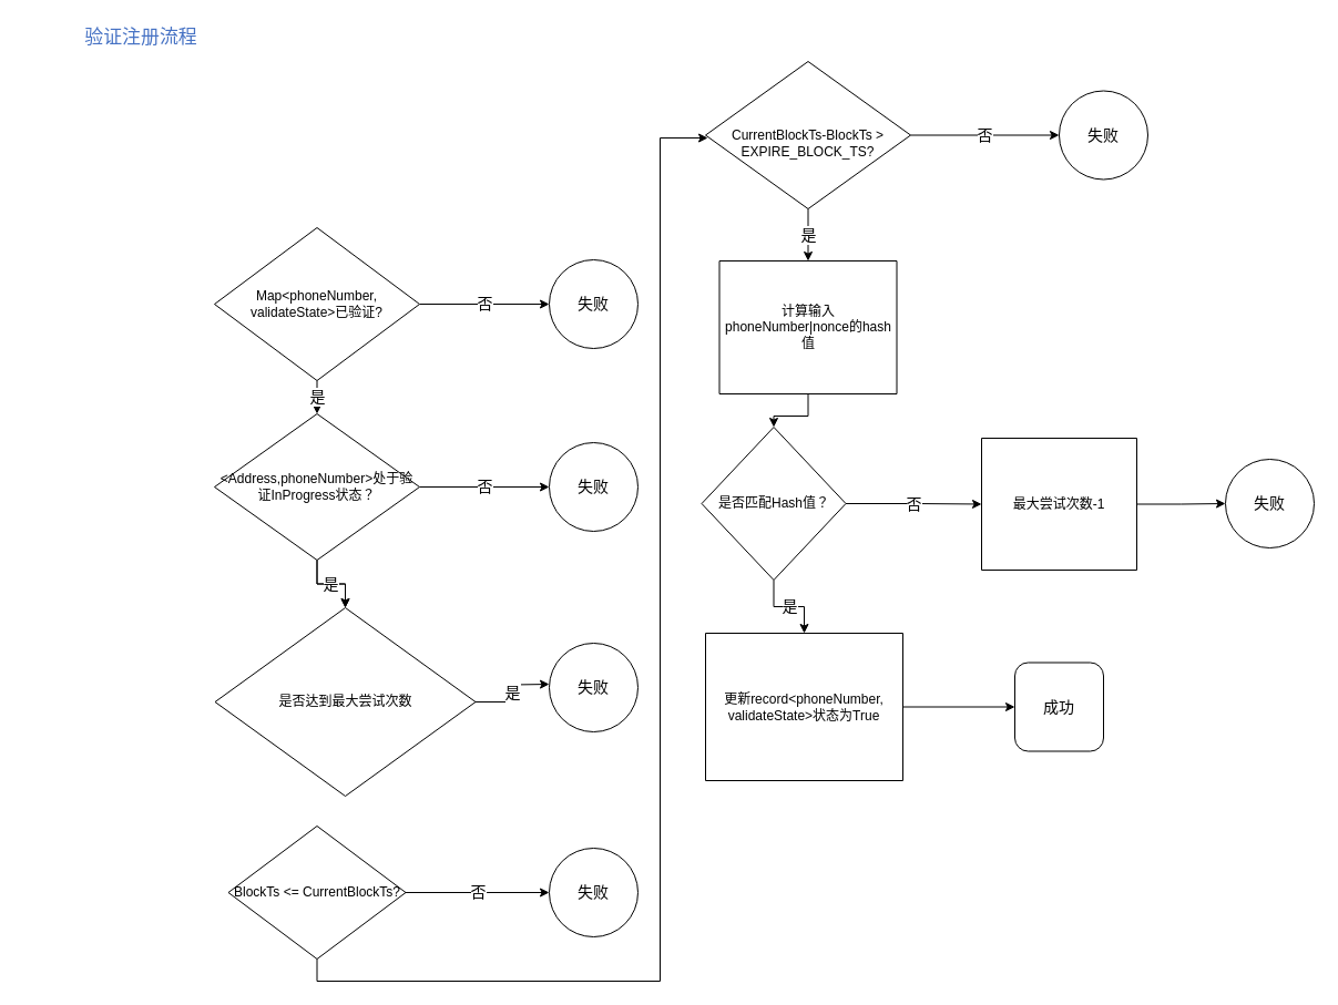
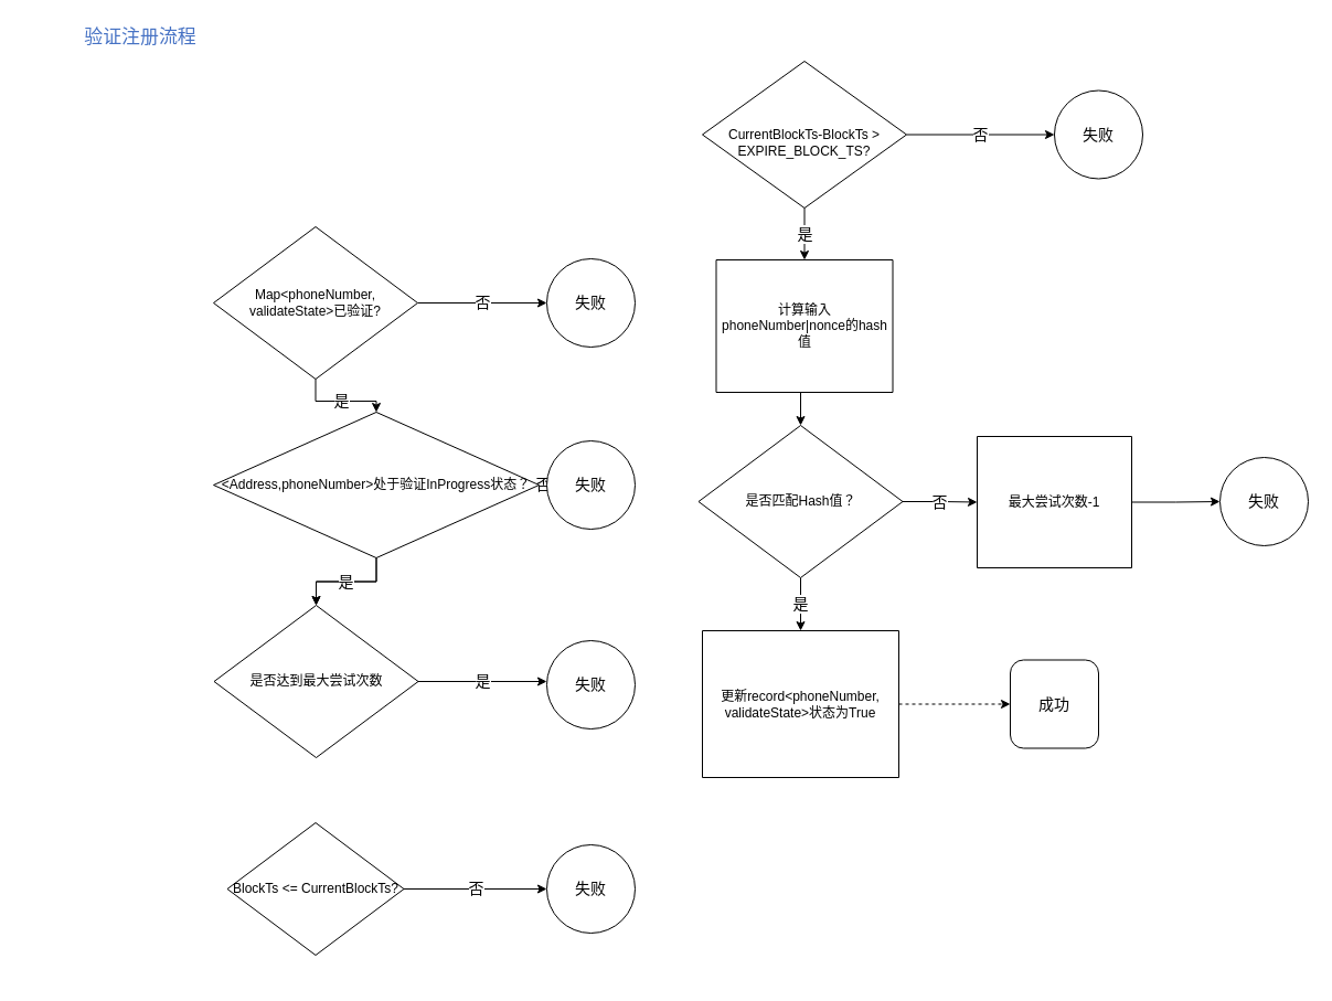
  <mxCell id="0" />
  <mxCell id="1" parent="0" />
  <mxCell id="2" value="&lt;div style=&quot;font-size: 1px&quot;&gt;&lt;p style=&quot;align:center;margin-left:0;margin-right:0;margin-top:0px;margin-bottom:0px;text-indent:0;valign:middle;direction:ltr;&quot;&gt;&lt;font style=&quot;font-size:16.93px;font-family:Calibri;color:#4672c4;direction:ltr;letter-spacing:0px;line-height:120%;opacity:1&quot;&gt; &lt;/font&gt;&lt;font style=&quot;font-size:16.93px;font-family:Themed;color:#4672c4;direction:ltr;letter-spacing:0px;line-height:120%;opacity:1&quot;&gt;验证注册流程&lt;br/&gt;&lt;/font&gt;&lt;/p&gt;&lt;/div&gt;" style="verticalAlign=middle;align=center;vsdxID=1;fillColor=none;gradientColor=none;shape=stencil(nZBLDoAgDERP0z3SIyjew0SURgSD+Lu9kMZoXLhwN9O+tukAlrNpJg1SzDH4QW/URgNYgZTkjA4UkwJUgGXng+6DX1zLfmoymdXo17xh5zmRJ6Q42BWCfc2oJfdAr+Yv+AP9Cb7OJ3H/2JG1HNGz/84klThPVCc=);strokeColor=none;points=[];labelBackgroundColor=none;rounded=0;html=1;whiteSpace=wrap;" parent="1" vertex="1"><mxGeometry x="20" y="20" width="214" height="28" as="geometry" /></mxCell>
  <mxCell id="3" value="否" style="edgeStyle=orthogonalEdgeStyle;rounded=0;orthogonalLoop=1;jettySize=auto;html=1;exitX=1;exitY=0.5;exitDx=0;exitDy=0;exitPerimeter=0;fontSize=14;fontColor=#000000;entryX=0;entryY=0.5;entryDx=0;entryDy=0;" edge="1" parent="1" source="6" target="28"><mxGeometry relative="1" as="geometry"><mxPoint x="488.63" y="438.1" as="targetPoint" /></mxGeometry></mxCell>
  <mxCell id="4" value="" style="edgeStyle=orthogonalEdgeStyle;rounded=0;orthogonalLoop=1;jettySize=auto;html=1;fontSize=14;fontColor=#000000;" edge="1" parent="1" source="6" target="24"><mxGeometry relative="1" as="geometry" /></mxCell>
  <mxCell id="5" value="是" style="edgeStyle=orthogonalEdgeStyle;rounded=0;orthogonalLoop=1;jettySize=auto;html=1;fontSize=14;fontColor=#000000;" edge="1" parent="1" source="6" target="24"><mxGeometry relative="1" as="geometry" /></mxCell>
- <mxCell id="6" value="&amp;lt;Address,phoneNumber&amp;gt;处于验证InProgress状态？" style="verticalAlign=middle;align=center;vsdxID=5;shape=stencil(nZBNDoUgDIRP0z3SeAKf3sNElEYEg/h3+wdpjIaFC3cz9OukDGC16HZWIMUSvBvVTl3QgD+QkqxWnkJUgDVg1TuvBu9W27Gf20QmNbktJRy8V4q0IsXJthDsG2YN2Qd7DS+4fGGz3Bfyc2Z2axT3J3syhjt6zvNS4hMXivUf);points=[[1,0.5,0],[0.5,0,0],[0.5,0.5,0]];labelBackgroundColor=none;rounded=0;html=1;whiteSpace=wrap;" parent="1" vertex="1"><mxGeometry x="193" y="373" width="185" height="132" as="geometry" /></mxCell>
+ <mxCell id="6" value="&amp;lt;Address,phoneNumber&amp;gt;处于验证InProgress状态？" style="verticalAlign=middle;align=center;vsdxID=5;shape=stencil(nZBNDoUgDIRP0z3SeAKf3sNElEYEg/h3+wdpjIaFC3cz9OukDGC16HZWIMUSvBvVTl3QgD+QkqxWnkJUgDVg1TuvBu9W27Gf20QmNbktJRy8V4q0IsXJthDsG2YN2Qd7DS+4fGGz3Bfyc2Z2axT3J3syhjt6zvNS4hMXivUf);points=[[1,0.5,0],[0.5,0,0],[0.5,0.5,0]];labelBackgroundColor=none;rounded=0;html=1;whiteSpace=wrap;" parent="1" vertex="1"><mxGeometry x="193" y="373" width="295" height="132" as="geometry" /></mxCell>
  <mxCell id="7" value="否" style="edgeStyle=orthogonalEdgeStyle;rounded=0;orthogonalLoop=1;jettySize=auto;html=1;exitX=1;exitY=0.5;exitDx=0;exitDy=0;exitPerimeter=0;entryX=0;entryY=0.5;entryDx=0;entryDy=0;fontSize=14;fontColor=#000000;" edge="1" parent="1" source="9" target="30"><mxGeometry relative="1" as="geometry"><mxPoint x="495" y="805" as="targetPoint" /></mxGeometry></mxCell>
- <mxCell id="8" style="edgeStyle=orthogonalEdgeStyle;rounded=0;orthogonalLoop=1;jettySize=auto;html=1;exitX=0.5;exitY=1;exitDx=0;exitDy=0;exitPerimeter=0;fontSize=14;fontColor=#000000;entryX=0.011;entryY=0.519;entryDx=0;entryDy=0;entryPerimeter=0;" edge="1" parent="1" source="9" target="12"><mxGeometry relative="1" as="geometry"><mxPoint x="625" y="120" as="targetPoint" /><Array as="points"><mxPoint x="286" y="885" /><mxPoint x="595" y="885" /><mxPoint x="595" y="124" /></Array></mxGeometry></mxCell>
  <mxCell id="9" value="BlockTs &amp;lt;= CurrentBlockTs?" style="verticalAlign=middle;align=center;vsdxID=19;shape=stencil(nZBNDoUgDIRP0z3SeAKf3sNElEYEg/h3+wdpjIaFC3cz9OukDGC16HZWIMUSvBvVTl3QgD+QkqxWnkJUgDVg1TuvBu9W27Gf20QmNbktJRy8V4q0IsXJthDsG2YN2Qd7DS+4fGGz3Bfyc2Z2axT3J3syhjt6zvNS4hMXivUf);points=[[0.5,1,0],[1,0.5,0],[0.5,0,0],[0,0.5,0]];labelBackgroundColor=none;rounded=0;html=1;whiteSpace=wrap;" parent="1" vertex="1"><mxGeometry x="205.5" y="745" width="160" height="120" as="geometry" /></mxCell>
  <mxCell id="10" value="是" style="edgeStyle=orthogonalEdgeStyle;rounded=0;orthogonalLoop=1;jettySize=auto;html=1;entryX=0.5;entryY=0;entryDx=0;entryDy=0;entryPerimeter=0;fontSize=14;fontColor=#000000;" edge="1" parent="1" source="12" target="17"><mxGeometry relative="1" as="geometry" /></mxCell>
  <mxCell id="11" value="否" style="edgeStyle=orthogonalEdgeStyle;rounded=0;orthogonalLoop=1;jettySize=auto;html=1;exitX=1;exitY=0.5;exitDx=0;exitDy=0;exitPerimeter=0;fontSize=14;fontColor=#000000;entryX=0;entryY=0.5;entryDx=0;entryDy=0;" edge="1" parent="1" source="12" target="31"><mxGeometry relative="1" as="geometry"><mxPoint x="949" y="121" as="targetPoint" /><Array as="points" /></mxGeometry></mxCell>
  <mxCell id="12" value="&lt;br&gt;CurrentBlockTs-BlockTs &amp;gt; EXPIRE_BLOCK_TS?" style="verticalAlign=middle;align=center;vsdxID=21;shape=stencil(nZBNDoUgDIRP0z3SeAKf3sNElEYEg/h3+wdpjIaFC3cz9OukDGC16HZWIMUSvBvVTl3QgD+QkqxWnkJUgDVg1TuvBu9W27Gf20QmNbktJRy8V4q0IsXJthDsG2YN2Qd7DS+4fGGz3Bfyc2Z2axT3J3syhjt6zvNS4hMXivUf);points=[[1,0.5,0],[0.5,0,0],[0.5,0.5,0]];labelBackgroundColor=none;rounded=0;html=1;whiteSpace=wrap;" parent="1" vertex="1"><mxGeometry x="636" y="55" width="185" height="133" as="geometry" /></mxCell>
  <mxCell id="13" value="是" style="edgeStyle=orthogonalEdgeStyle;rounded=0;orthogonalLoop=1;jettySize=auto;html=1;entryX=0.5;entryY=0;entryDx=0;entryDy=0;entryPerimeter=0;fontSize=14;fontColor=#000000;" edge="1" parent="1" source="15" target="6"><mxGeometry relative="1" as="geometry" /></mxCell>
  <mxCell id="14" value="否" style="edgeStyle=orthogonalEdgeStyle;rounded=0;orthogonalLoop=1;jettySize=auto;html=1;exitX=1;exitY=0.5;exitDx=0;exitDy=0;exitPerimeter=0;entryX=0;entryY=0.5;entryDx=0;entryDy=0;fontSize=14;fontColor=#000000;" edge="1" parent="1" source="15" target="29"><mxGeometry relative="1" as="geometry" /></mxCell>
  <mxCell id="15" value="Map&amp;lt;phoneNumber, validateState&amp;gt;已验证?" style="verticalAlign=middle;align=center;vsdxID=43;shape=stencil(nZBNDoUgDIRP0z3SeAKf3sNElEYEg/h3+wdpjIaFC3cz9OukDGC16HZWIMUSvBvVTl3QgD+QkqxWnkJUgDVg1TuvBu9W27Gf20QmNbktJRy8V4q0IsXJthDsG2YN2Qd7DS+4fGGz3Bfyc2Z2axT3J3syhjt6zvNS4hMXivUf);points=[[1,0.5,0],[0.5,0,0],[0.5,0.5,0]];labelBackgroundColor=none;rounded=0;html=1;whiteSpace=wrap;" parent="1" vertex="1"><mxGeometry x="193" y="205" width="185" height="138" as="geometry" /></mxCell>
  <mxCell id="16" style="edgeStyle=orthogonalEdgeStyle;rounded=0;orthogonalLoop=1;jettySize=auto;html=1;exitX=0.5;exitY=1;exitDx=0;exitDy=0;exitPerimeter=0;entryX=0.5;entryY=0;entryDx=0;entryDy=0;entryPerimeter=0;fontSize=14;fontColor=#000000;" edge="1" parent="1" source="17" target="20"><mxGeometry relative="1" as="geometry" /></mxCell>
  <mxCell id="17" value="计算输入phoneNumber|nonce的hash值" style="verticalAlign=middle;align=center;vsdxID=48;shape=stencil(nZBLDoAgDERP0z3SIyjew0SURgSD+Lu9kMZoXLhwN9O+tukAlrNpJg1SzDH4QW/URgNYgZTkjA4UkwJUgGXng+6DX1zLfmoymdXo17xh5zmRJ6Q42BWCfc2oJfdAr+Yv+AP9Cb7OJ3H/2JG1HNGz/84klThPVCc=);points=[[0.5,1,0],[1,0.5,0],[0.5,0,0],[0,0.5,0],[0.5,0.5,0]];labelBackgroundColor=none;rounded=0;html=1;whiteSpace=wrap;" parent="1" vertex="1"><mxGeometry x="648.5" y="235" width="160" height="120" as="geometry" /></mxCell>
  <mxCell id="18" value="否" style="edgeStyle=orthogonalEdgeStyle;rounded=0;orthogonalLoop=1;jettySize=auto;html=1;exitX=1;exitY=0.5;exitDx=0;exitDy=0;exitPerimeter=0;entryX=0;entryY=0.5;entryDx=0;entryDy=0;entryPerimeter=0;fontSize=14;fontColor=#000000;" edge="1" parent="1" source="20" target="27"><mxGeometry relative="1" as="geometry" /></mxCell>
  <mxCell id="19" value="是" style="edgeStyle=orthogonalEdgeStyle;rounded=0;orthogonalLoop=1;jettySize=auto;html=1;entryX=0.5;entryY=0;entryDx=0;entryDy=0;entryPerimeter=0;fontSize=14;fontColor=#000000;" edge="1" parent="1" source="20" target="22"><mxGeometry relative="1" as="geometry" /></mxCell>
- <mxCell id="20" value="是否匹配Hash值？" style="verticalAlign=middle;align=center;vsdxID=52;shape=stencil(nZBNDoUgDIRP0z3SeAKf3sNElEYEg/h3+wdpjIaFC3cz9OukDGC16HZWIMUSvBvVTl3QgD+QkqxWnkJUgDVg1TuvBu9W27Gf20QmNbktJRy8V4q0IsXJthDsG2YN2Qd7DS+4fGGz3Bfyc2Z2axT3J3syhjt6zvNS4hMXivUf);points=[[1,0.5,0],[0.5,0,0],[0.5,0.5,0]];labelBackgroundColor=none;rounded=0;html=1;whiteSpace=wrap;" parent="1" vertex="1"><mxGeometry x="632.5" y="385" width="130" height="138" as="geometry" /></mxCell>
- <mxCell id="21" style="edgeStyle=orthogonalEdgeStyle;rounded=0;orthogonalLoop=1;jettySize=auto;html=1;exitX=1;exitY=0.5;exitDx=0;exitDy=0;exitPerimeter=0;entryX=0;entryY=0.5;entryDx=0;entryDy=0;fontSize=14;fontColor=#000000;" edge="1" parent="1" source="22" target="33"><mxGeometry relative="1" as="geometry"><mxPoint x="977.014" y="637.046" as="targetPoint" /></mxGeometry></mxCell>
+ <mxCell id="20" value="是否匹配Hash值？" style="verticalAlign=middle;align=center;vsdxID=52;shape=stencil(nZBNDoUgDIRP0z3SeAKf3sNElEYEg/h3+wdpjIaFC3cz9OukDGC16HZWIMUSvBvVTl3QgD+QkqxWnkJUgDVg1TuvBu9W27Gf20QmNbktJRy8V4q0IsXJthDsG2YN2Qd7DS+4fGGz3Bfyc2Z2axT3J3syhjt6zvNS4hMXivUf);points=[[1,0.5,0],[0.5,0,0],[0.5,0.5,0]];labelBackgroundColor=none;rounded=0;html=1;whiteSpace=wrap;" parent="1" vertex="1"><mxGeometry x="632.5" y="385" width="185" height="138" as="geometry" /></mxCell>
+ <mxCell id="21" style="edgeStyle=orthogonalEdgeStyle;rounded=0;orthogonalLoop=1;jettySize=auto;html=1;exitX=1;exitY=0.5;exitDx=0;exitDy=0;exitPerimeter=0;entryX=0;entryY=0.5;entryDx=0;entryDy=0;fontSize=14;fontColor=#000000;dashed=1;" edge="1" parent="1" source="22" target="33"><mxGeometry relative="1" as="geometry"><mxPoint x="977.014" y="637.046" as="targetPoint" /></mxGeometry></mxCell>
  <mxCell id="22" value="更新record&amp;lt;phoneNumber, validateState&amp;gt;状态为True" style="verticalAlign=middle;align=center;vsdxID=60;shape=stencil(nZBLDoAgDERP0z3SIyjew0SURgSD+Lu9kMZoXLhwN9O+tukAlrNpJg1SzDH4QW/URgNYgZTkjA4UkwJUgGXng+6DX1zLfmoymdXo17xh5zmRJ6Q42BWCfc2oJfdAr+Yv+AP9Cb7OJ3H/2JG1HNGz/84klThPVCc=);points=[[1,0.5,0],[0.5,0,0],[0.5,0.5,0],[0.5,0.5,0]];labelBackgroundColor=none;rounded=0;html=1;whiteSpace=wrap;" parent="1" vertex="1"><mxGeometry x="636" y="571" width="178" height="133" as="geometry" /></mxCell>
  <mxCell id="23" value="是" style="edgeStyle=orthogonalEdgeStyle;rounded=0;orthogonalLoop=1;jettySize=auto;html=1;exitX=1;exitY=0.5;exitDx=0;exitDy=0;exitPerimeter=0;fontSize=14;" edge="1" parent="1" source="24"><mxGeometry relative="1" as="geometry"><mxPoint x="495" y="617" as="targetPoint" /></mxGeometry></mxCell>
- <mxCell id="24" value="是否达到最大尝试次数" style="verticalAlign=middle;align=center;vsdxID=5;shape=stencil(nZBNDoUgDIRP0z3SeAKf3sNElEYEg/h3+wdpjIaFC3cz9OukDGC16HZWIMUSvBvVTl3QgD+QkqxWnkJUgDVg1TuvBu9W27Gf20QmNbktJRy8V4q0IsXJthDsG2YN2Qd7DS+4fGGz3Bfyc2Z2axT3J3syhjt6zvNS4hMXivUf);points=[[1,0.5,0],[0.5,0,0],[0.5,0.5,0]];labelBackgroundColor=none;rounded=0;html=1;whiteSpace=wrap;" vertex="1" parent="1"><mxGeometry x="193.5" y="548" width="235" height="170" as="geometry" /></mxCell>
+ <mxCell id="24" value="是否达到最大尝试次数" style="verticalAlign=middle;align=center;vsdxID=5;shape=stencil(nZBNDoUgDIRP0z3SeAKf3sNElEYEg/h3+wdpjIaFC3cz9OukDGC16HZWIMUSvBvVTl3QgD+QkqxWnkJUgDVg1TuvBu9W27Gf20QmNbktJRy8V4q0IsXJthDsG2YN2Qd7DS+4fGGz3Bfyc2Z2axT3J3syhjt6zvNS4hMXivUf);points=[[1,0.5,0],[0.5,0,0],[0.5,0.5,0]];labelBackgroundColor=none;rounded=0;html=1;whiteSpace=wrap;" vertex="1" parent="1"><mxGeometry x="193.5" y="548" width="185" height="138" as="geometry" /></mxCell>
  <mxCell id="25" value="失败" style="ellipse;whiteSpace=wrap;html=1;aspect=fixed;fontSize=14;" vertex="1" parent="1"><mxGeometry x="495" y="580" width="80" height="80" as="geometry" /></mxCell>
  <mxCell id="26" style="edgeStyle=orthogonalEdgeStyle;rounded=0;orthogonalLoop=1;jettySize=auto;html=1;exitX=1;exitY=0.5;exitDx=0;exitDy=0;exitPerimeter=0;entryX=0;entryY=0.5;entryDx=0;entryDy=0;fontSize=14;fontColor=#000000;" edge="1" parent="1" source="27" target="32"><mxGeometry relative="1" as="geometry"><mxPoint x="1092.032" y="454" as="targetPoint" /></mxGeometry></mxCell>
  <mxCell id="27" value="最大尝试次数-1" style="verticalAlign=middle;align=center;vsdxID=48;shape=stencil(nZBLDoAgDERP0z3SIyjew0SURgSD+Lu9kMZoXLhwN9O+tukAlrNpJg1SzDH4QW/URgNYgZTkjA4UkwJUgGXng+6DX1zLfmoymdXo17xh5zmRJ6Q42BWCfc2oJfdAr+Yv+AP9Cb7OJ3H/2JG1HNGz/84klThPVCc=);points=[[0.5,1,0],[1,0.5,0],[0.5,0,0],[0,0.5,0],[0.5,0.5,0]];labelBackgroundColor=none;rounded=0;html=1;whiteSpace=wrap;" vertex="1" parent="1"><mxGeometry x="885" y="395" width="140" height="119" as="geometry" /></mxCell>
  <mxCell id="28" value="失败" style="ellipse;whiteSpace=wrap;html=1;aspect=fixed;fontSize=14;" vertex="1" parent="1"><mxGeometry x="495" y="399" width="80" height="80" as="geometry" /></mxCell>
  <mxCell id="29" value="失败" style="ellipse;whiteSpace=wrap;html=1;aspect=fixed;fontSize=14;" vertex="1" parent="1"><mxGeometry x="495" y="234" width="80" height="80" as="geometry" /></mxCell>
  <mxCell id="30" value="失败" style="ellipse;whiteSpace=wrap;html=1;aspect=fixed;fontSize=14;" vertex="1" parent="1"><mxGeometry x="495" y="765" width="80" height="80" as="geometry" /></mxCell>
  <mxCell id="31" value="失败" style="ellipse;whiteSpace=wrap;html=1;aspect=fixed;fontSize=14;" vertex="1" parent="1"><mxGeometry x="955" y="81.5" width="80" height="80" as="geometry" /></mxCell>
  <mxCell id="32" value="失败" style="ellipse;whiteSpace=wrap;html=1;aspect=fixed;fontSize=14;" vertex="1" parent="1"><mxGeometry x="1105" y="414" width="80" height="80" as="geometry" /></mxCell>
  <mxCell id="33" value="成功" style="whiteSpace=wrap;html=1;aspect=fixed;fontSize=14;rounded=1;" vertex="1" parent="1"><mxGeometry x="915" y="597.5" width="80" height="80" as="geometry" /></mxCell>
